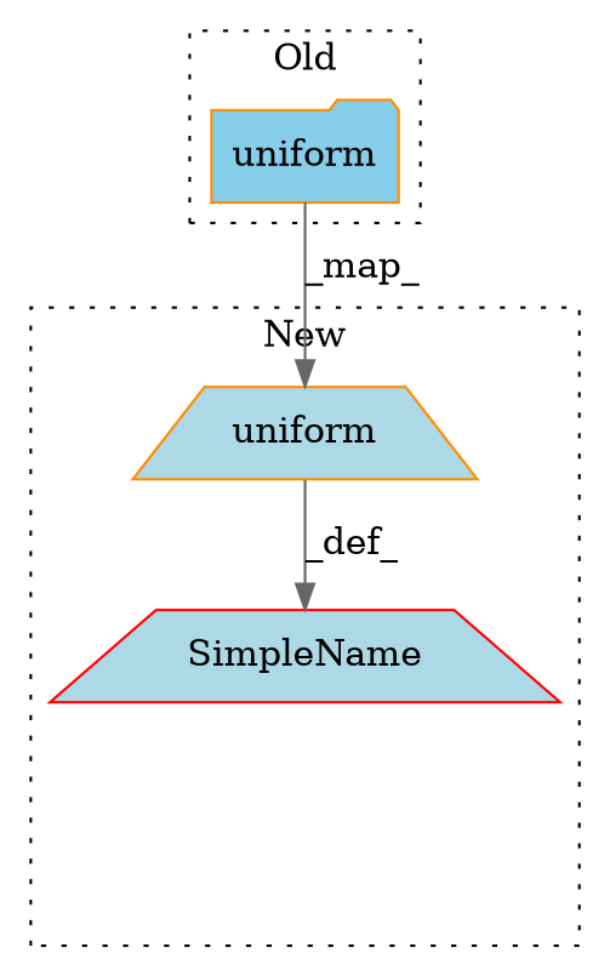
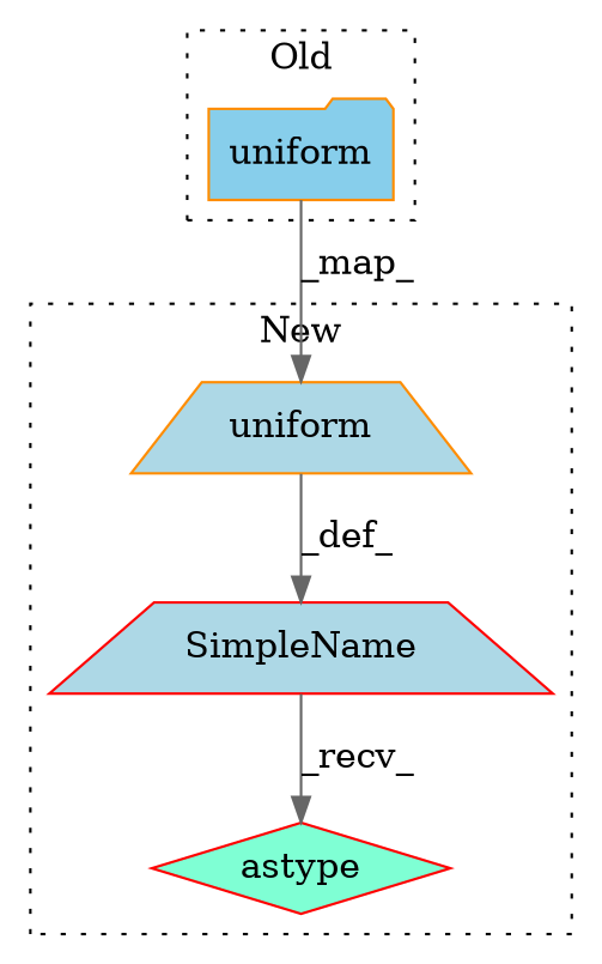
  digraph {
    node [a=32 shape=trapezium style=filled fillcolor=lightblue color=darkorange]
    edge [color=gray40]
    n1 [l="13,2" label=uniform s="761,852"]
    n2 [a=42 label=SimpleName color=red]
+   n3 [l="7,1" label=astype s="855,875" shape=diamond fillcolor=aquamarine color=red]
    n4 [l="13,1" label=uniform s="761,867" shape=folder fillcolor=skyblue]
    subgraph cluster_1 {
      label=New
      style=dotted
      n1
      n2
+     n3
    }
    subgraph cluster_2 {
      label=Old
      style=dotted
      n4
    }
    n1 -> n2 [label=_def_]
+   n2 -> n3 [label=_recv_]
    n4 -> n1 [label=_map_]
  }
